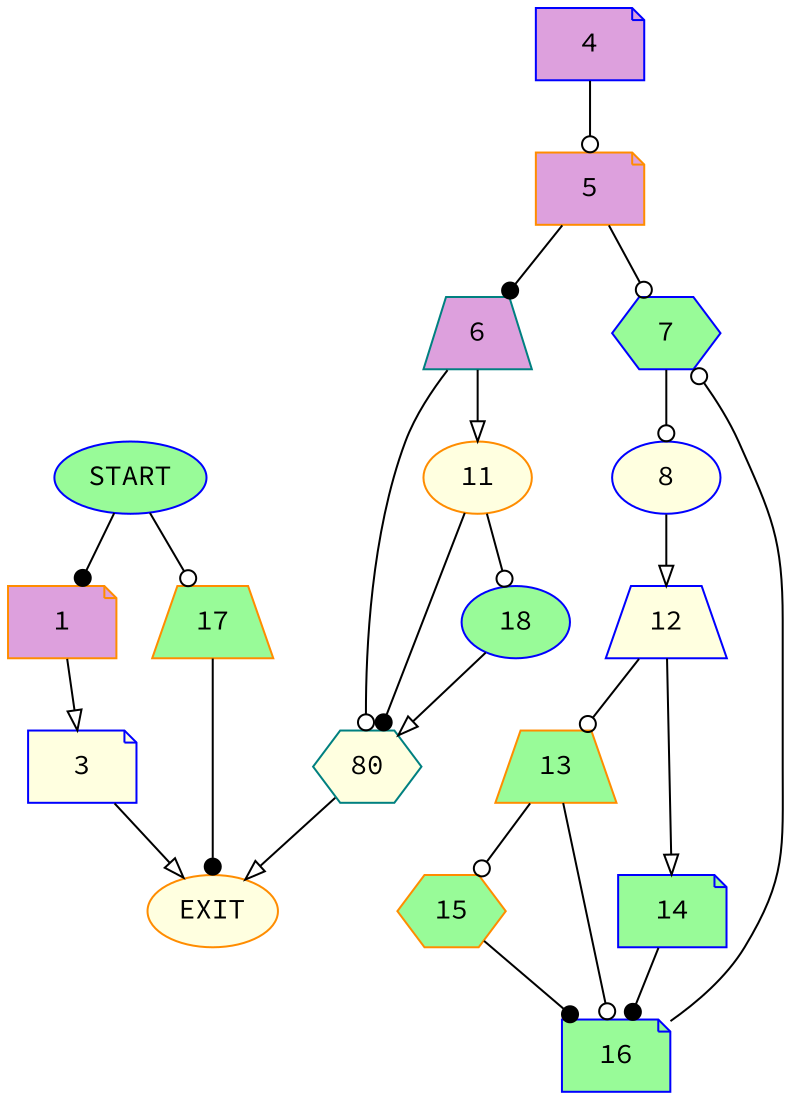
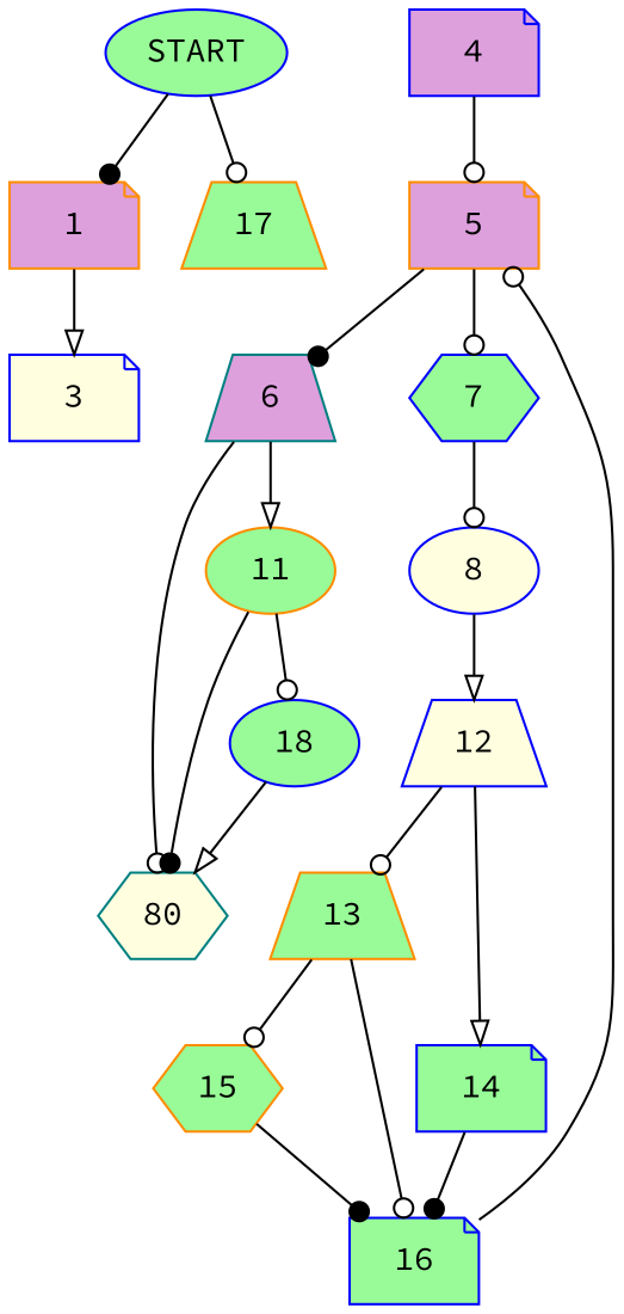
  digraph {
    fontname="Source Code Pro"
    node [color=blue fillcolor=palegreen fontname="Source Code Pro" shape=note style=filled]
    edge [arrowhead=odot fontname="Source Code Pro"]
    n1 [label=START shape=ellipse]
    1 [color=darkorange fillcolor=plum]
    17 [color=darkorange shape=trapezium]
    3 [fillcolor=lightyellow]
-   n5 [color=darkorange fillcolor=lightyellow label=EXIT shape=ellipse]
    4 [fillcolor=plum]
    5 [color=darkorange fillcolor=plum]
    6 [color=teal fillcolor=plum shape=trapezium]
    7 [shape=hexagon]
    n10 [color=teal fillcolor=lightyellow label=80 shape=hexagon]
-   11 [color=darkorange fillcolor=lightyellow shape=ellipse]
+   11 [color=darkorange shape=ellipse]
    8 [fillcolor=lightyellow shape=ellipse]
    18 [shape=ellipse]
    12 [fillcolor=lightyellow shape=trapezium]
    13 [color=darkorange shape=trapezium]
    14
    15 [color=darkorange shape=hexagon]
    16
    n1 -> 1 [arrowhead=dot]
    n1 -> 17
    1 -> 3 [arrowhead=onormal]
-   17 -> n5 [arrowhead=dot]
-   3 -> n5 [arrowhead=onormal]
    4 -> 5
    5 -> 6 [arrowhead=dot]
    5 -> 7
    6 -> n10
    6 -> 11 [arrowhead=onormal]
    7 -> 8
-   n10 -> n5 [arrowhead=onormal]
    11 -> n10 [arrowhead=dot]
    11 -> 18
    8 -> 12 [arrowhead=onormal]
    18 -> n10 [arrowhead=onormal]
    12 -> 13
    12 -> 14 [arrowhead=onormal]
    13 -> 15
    13 -> 16
    14 -> 16 [arrowhead=dot]
    15 -> 16 [arrowhead=dot]
-   16 -> 7
+   16 -> 5
  }
